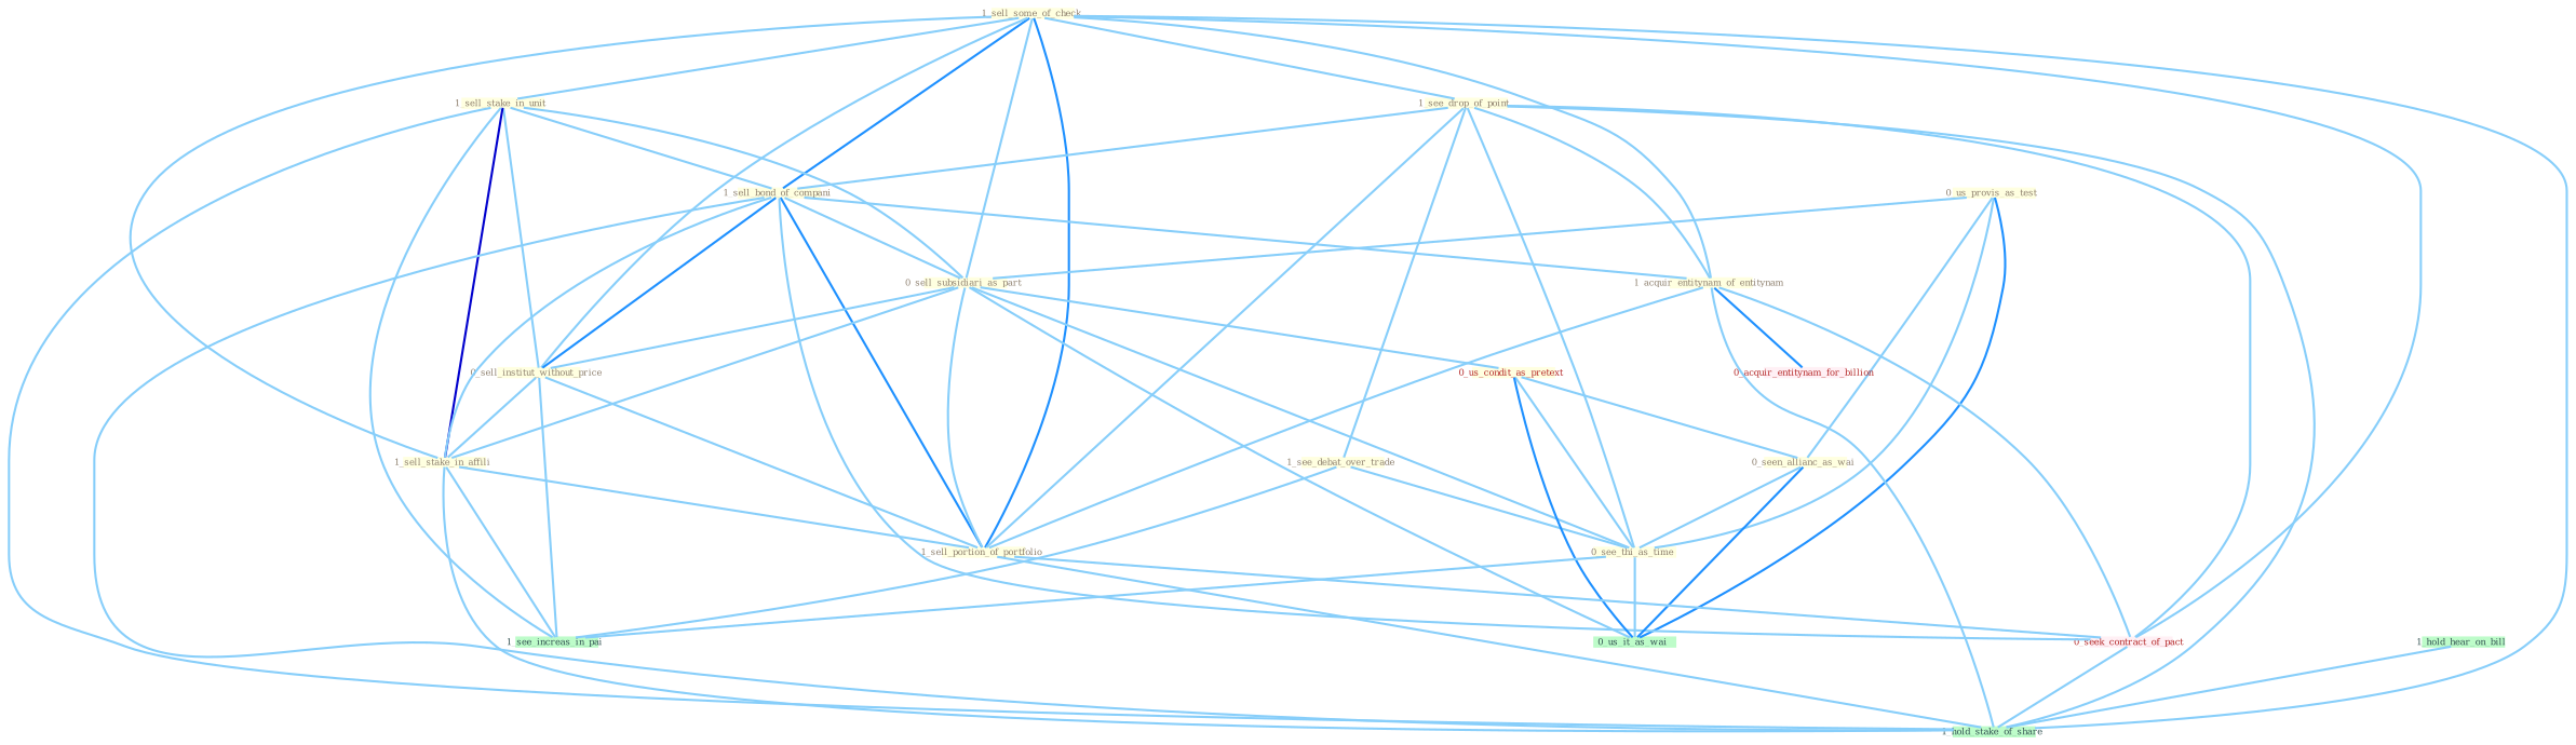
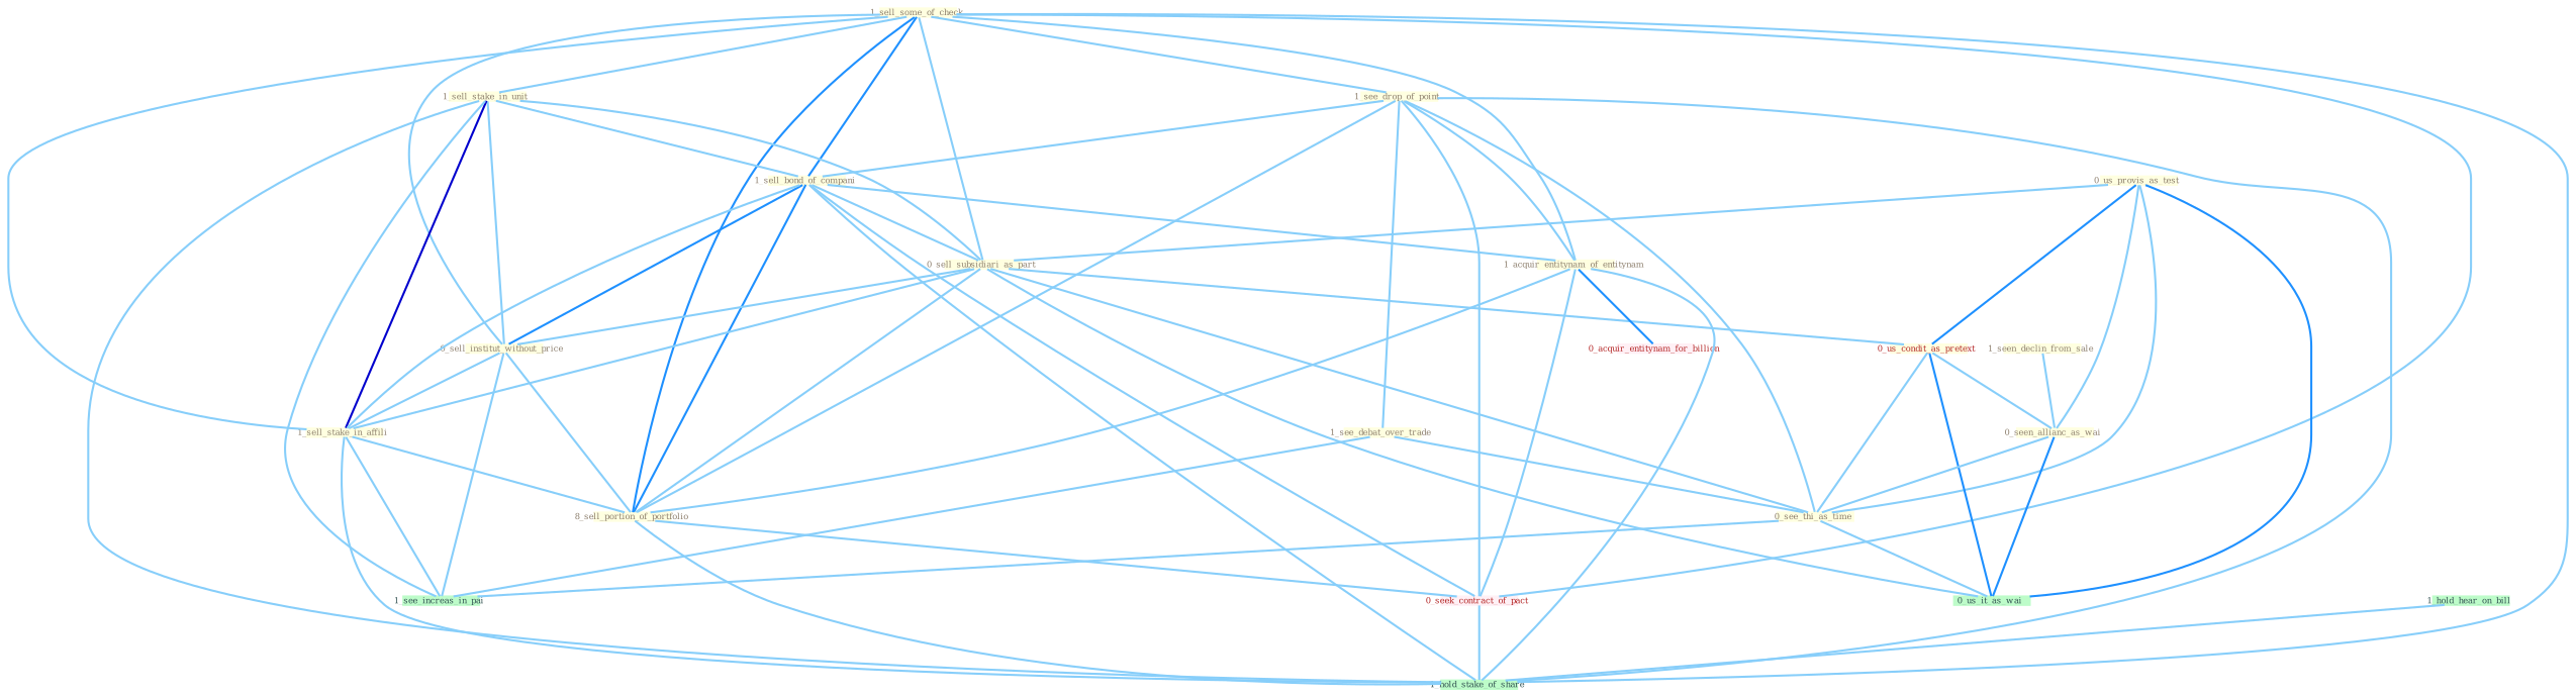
  graph {
    node [color="#ffffe0" fixedsize=true fontcolor="#8b7d6b" fontsize=4 shape=polygon style=filled]
    edge [color="#87cefa" w=1]
    "1_sell_some_of_check " [height=.06 width=.5]
    "0_us_provis_as_test " [height=.06 width=.5]
    "1_sell_stake_in_unit " [height=.06 width=.5]
    "1_see_drop_of_point " [height=.06 width=.5]
    "1_sell_bond_of_compani " [height=.06 width=.5]
    "1_see_debat_over_trade " [height=.06 width=.5]
    "0_sell_subsidiari_as_part " [height=.06 width=.5]
    "0_sell_institut_without_price " [height=.06 width=.5]
    "1_sell_stake_in_affili " [height=.06 width=.5]
    "0_us_condit_as_pretext " [fontcolor="#b22222" height=.06 width=.5]
    "1_acquir_entitynam_of_entitynam " [height=.06 width=.5]
+   "1_seen_declin_from_sale " [height=.06 width=.5]
    "0_seen_allianc_as_wai " [height=.06 width=.5]
    "0_see_thi_as_time " [height=.06 width=.5]
-   "1_sell_portion_of_portfolio " [height=.06 width=.5]
+   "1_sell_portion_of_portfolio " [height=.06 width=.5 label="8_sell_portion_of_portfolio"]
    "0_seek_contract_of_pact " [color="#fff0f5" fontcolor="#b22222" height=.06 width=.5]
    "0_acquir_entitynam_for_billion " [color="#fff0f5" fontcolor="#b22222" height=.06 width=.5]
    "1_hold_stake_of_share " [color="#BDFCC9" fontcolor="#2f4f4f" height=.06 width=.5]
    "0_us_it_as_wai " [color="#BDFCC9" fontcolor="#2f4f4f" height=.06 width=.5]
    "1_see_increas_in_pai " [color="#BDFCC9" fontcolor="#2f4f4f" height=.06 width=.5]
    "1_hold_hear_on_bill " [color="#BDFCC9" fontcolor="#2f4f4f" height=.06 width=.5]
    subgraph sub_1 {
      "1_sell_some_of_check "
      "0_us_provis_as_test "
      "1_sell_stake_in_unit "
      "1_see_drop_of_point "
      "1_sell_bond_of_compani "
      "1_see_debat_over_trade "
      "0_sell_subsidiari_as_part "
      "0_sell_institut_without_price "
      "1_sell_stake_in_affili "
      "0_us_condit_as_pretext "
      "1_acquir_entitynam_of_entitynam "
+     "1_seen_declin_from_sale "
      "0_seen_allianc_as_wai "
      "0_see_thi_as_time "
      "1_sell_portion_of_portfolio "
    }
    subgraph sub_2 {
      "0_seek_contract_of_pact "
      "0_acquir_entitynam_for_billion "
    }
    "1_sell_some_of_check " -- "1_sell_stake_in_unit "
    "1_sell_some_of_check " -- "1_see_drop_of_point "
    "1_sell_some_of_check " -- "1_sell_bond_of_compani " [color="#1e90ff" w=2]
    "1_sell_some_of_check " -- "0_sell_subsidiari_as_part "
    "1_sell_some_of_check " -- "0_sell_institut_without_price "
    "1_sell_some_of_check " -- "1_sell_stake_in_affili "
    "1_sell_some_of_check " -- "1_acquir_entitynam_of_entitynam "
    "1_sell_some_of_check " -- "1_sell_portion_of_portfolio " [color="#1e90ff" w=2]
    "1_sell_some_of_check " -- "0_seek_contract_of_pact "
    "1_sell_some_of_check " -- "1_hold_stake_of_share "
    "0_us_provis_as_test " -- "0_sell_subsidiari_as_part "
+   "0_us_provis_as_test " -- "0_us_condit_as_pretext " [color="#1e90ff" w=2]
    "0_us_provis_as_test " -- "0_seen_allianc_as_wai "
    "0_us_provis_as_test " -- "0_see_thi_as_time "
    "0_us_provis_as_test " -- "0_us_it_as_wai " [color="#1e90ff" w=2]
    "1_sell_stake_in_unit " -- "1_sell_bond_of_compani "
    "1_sell_stake_in_unit " -- "0_sell_subsidiari_as_part "
    "1_sell_stake_in_unit " -- "0_sell_institut_without_price "
    "1_sell_stake_in_unit " -- "1_sell_stake_in_affili " [color="#0000cd" w=3]
    "1_sell_stake_in_unit " -- "1_hold_stake_of_share "
    "1_sell_stake_in_unit " -- "1_see_increas_in_pai "
    "1_see_drop_of_point " -- "1_sell_bond_of_compani "
    "1_see_drop_of_point " -- "1_see_debat_over_trade "
    "1_see_drop_of_point " -- "1_acquir_entitynam_of_entitynam "
    "1_see_drop_of_point " -- "0_see_thi_as_time "
    "1_see_drop_of_point " -- "1_sell_portion_of_portfolio "
    "1_see_drop_of_point " -- "0_seek_contract_of_pact "
    "1_see_drop_of_point " -- "1_hold_stake_of_share "
    "1_sell_bond_of_compani " -- "0_sell_subsidiari_as_part "
    "1_sell_bond_of_compani " -- "0_sell_institut_without_price " [color="#1e90ff"]
    "1_sell_bond_of_compani " -- "1_sell_stake_in_affili "
    "1_sell_bond_of_compani " -- "1_acquir_entitynam_of_entitynam "
    "1_sell_bond_of_compani " -- "1_sell_portion_of_portfolio " [color="#1e90ff" w=2]
    "1_sell_bond_of_compani " -- "0_seek_contract_of_pact "
    "1_sell_bond_of_compani " -- "1_hold_stake_of_share "
    "1_see_debat_over_trade " -- "0_see_thi_as_time "
    "1_see_debat_over_trade " -- "1_see_increas_in_pai "
    "0_sell_subsidiari_as_part " -- "0_sell_institut_without_price "
    "0_sell_subsidiari_as_part " -- "1_sell_stake_in_affili "
    "0_sell_subsidiari_as_part " -- "0_us_condit_as_pretext "
    "0_sell_subsidiari_as_part " -- "0_see_thi_as_time "
    "0_sell_subsidiari_as_part " -- "1_sell_portion_of_portfolio "
    "0_sell_subsidiari_as_part " -- "0_us_it_as_wai "
    "0_sell_institut_without_price " -- "1_sell_stake_in_affili "
    "0_sell_institut_without_price " -- "1_sell_portion_of_portfolio "
    "0_sell_institut_without_price " -- "1_see_increas_in_pai "
    "1_sell_stake_in_affili " -- "1_sell_portion_of_portfolio "
    "1_sell_stake_in_affili " -- "1_hold_stake_of_share "
    "1_sell_stake_in_affili " -- "1_see_increas_in_pai "
    "0_us_condit_as_pretext " -- "0_seen_allianc_as_wai "
    "0_us_condit_as_pretext " -- "0_see_thi_as_time "
    "0_us_condit_as_pretext " -- "0_us_it_as_wai " [color="#1e90ff" w=2]
    "1_acquir_entitynam_of_entitynam " -- "1_sell_portion_of_portfolio "
    "1_acquir_entitynam_of_entitynam " -- "0_seek_contract_of_pact "
    "1_acquir_entitynam_of_entitynam " -- "0_acquir_entitynam_for_billion " [color="#1e90ff" w=2]
    "1_acquir_entitynam_of_entitynam " -- "1_hold_stake_of_share "
+   "1_seen_declin_from_sale " -- "0_seen_allianc_as_wai "
    "0_seen_allianc_as_wai " -- "0_see_thi_as_time "
    "0_seen_allianc_as_wai " -- "0_us_it_as_wai " [color="#1e90ff" w=2]
    "0_see_thi_as_time " -- "0_us_it_as_wai "
    "0_see_thi_as_time " -- "1_see_increas_in_pai "
    "1_sell_portion_of_portfolio " -- "0_seek_contract_of_pact "
    "1_sell_portion_of_portfolio " -- "1_hold_stake_of_share "
    "0_seek_contract_of_pact " -- "1_hold_stake_of_share "
    "1_hold_hear_on_bill " -- "1_hold_stake_of_share "
  }
